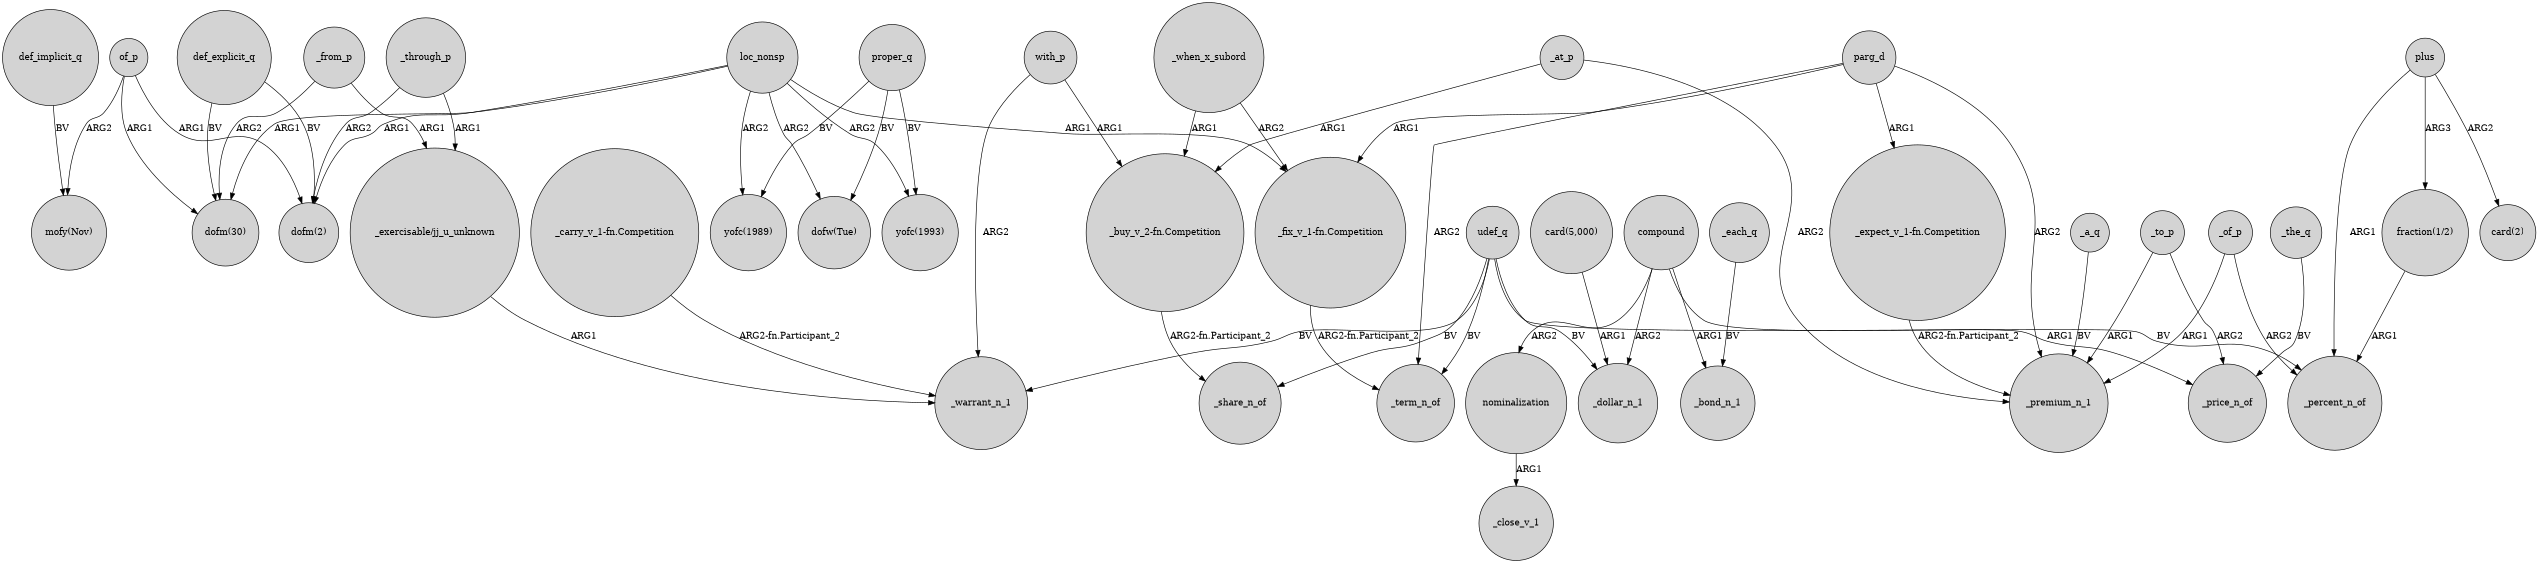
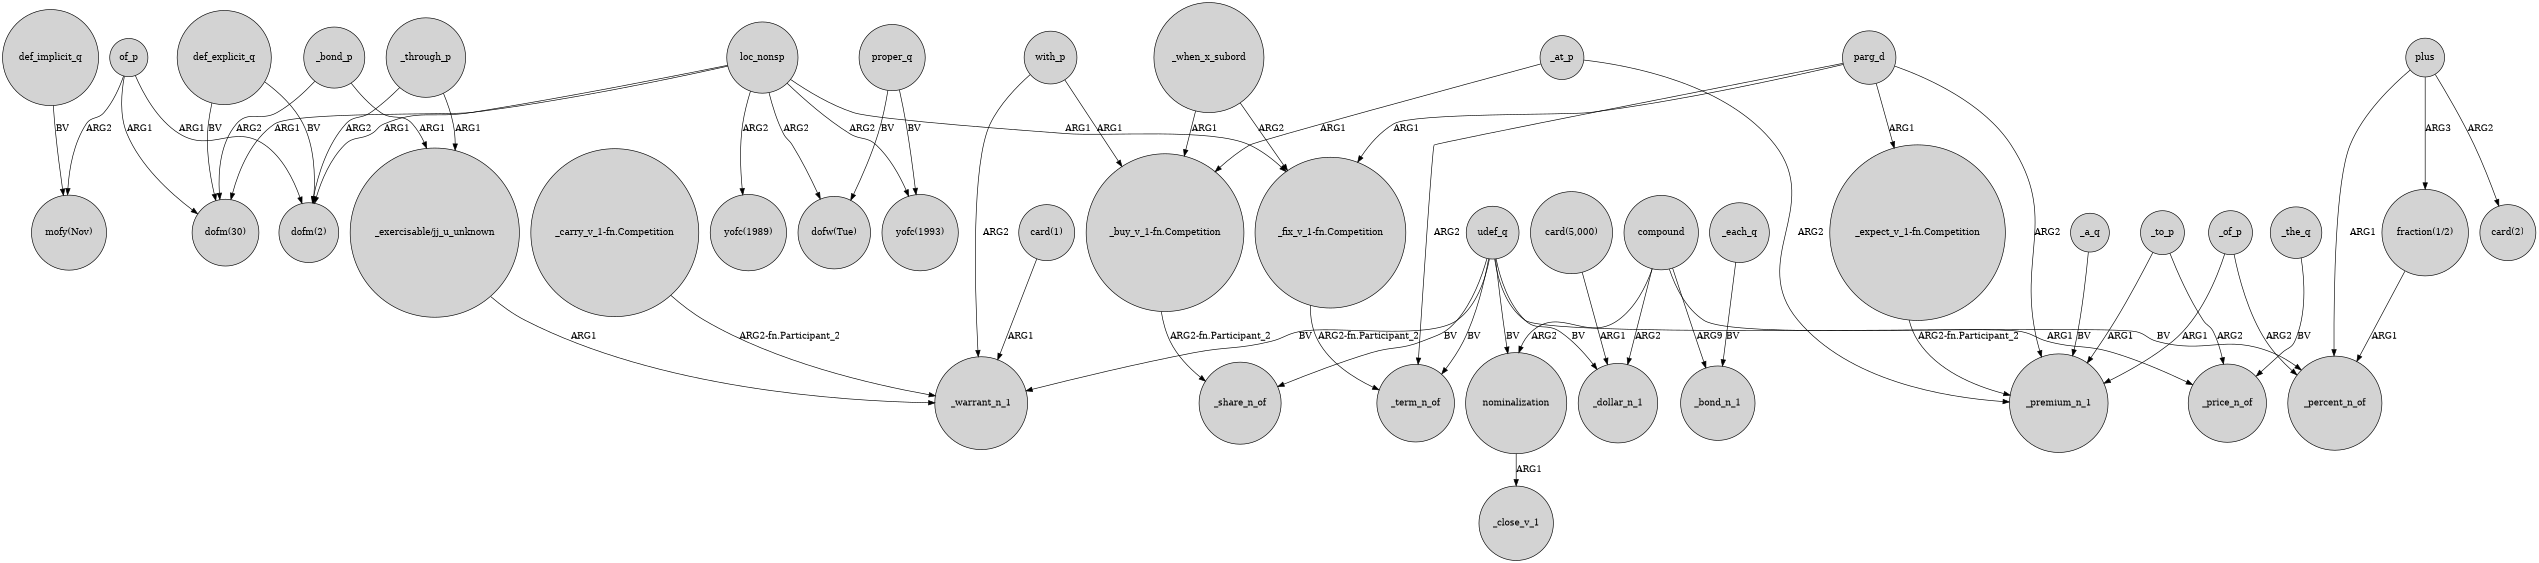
  digraph {
    node [shape=circle style=filled]
    loc_nonsp
    "dofm(30)"
    "_fix_v_1-fn.Competition"
    "dofm(2)"
    "yofc(1993)"
    "yofc(1989)"
    "dofw(Tue)"
    _term_n_of
    "_carry_v_1-fn.Competition"
    _warrant_n_1
    udef_q
    _share_n_of
    _dollar_n_1
    nominalization
    _percent_n_of
    _close_v_1
    _a_q
    _premium_n_1
-   "_buy_v_1-fn.Competition" [label="_buy_v_2-fn.Competition"]
+   "_buy_v_1-fn.Competition"
+   "card(1)"
    _when_x_subord
    of_p
    "mofy(Nov)"
    "card(5,000)"
    compound
    _bond_n_1
    _price_n_of
    def_explicit_q
-   _from_p
+   _from_p [label=_bond_p]
    "_exercisable/jj_u_unknown"
    proper_q
    with_p
    _through_p
    plus
    "fraction(1/2)"
    "card(2)"
    "_expect_v_1-fn.Competition"
    _each_q
    _at_p
    parg_d
    _to_p
    def_implicit_q
    _of_p
    _the_q
    loc_nonsp -> "dofm(30)" [label=ARG1]
    loc_nonsp -> "_fix_v_1-fn.Competition" [label=ARG1]
    loc_nonsp -> "dofm(2)" [label=ARG1]
    loc_nonsp -> "yofc(1993)" [label=ARG2]
    loc_nonsp -> "yofc(1989)" [label=ARG2]
    loc_nonsp -> "dofw(Tue)" [label=ARG2]
    "_fix_v_1-fn.Competition" -> _term_n_of [label="ARG2-fn.Participant_2"]
    "_carry_v_1-fn.Competition" -> _warrant_n_1 [label="ARG2-fn.Participant_2"]
    udef_q -> _term_n_of [label=BV]
    udef_q -> _warrant_n_1 [label=BV]
    udef_q -> _share_n_of [label=BV]
    udef_q -> _dollar_n_1 [label=BV]
+   udef_q -> nominalization [label=BV]
    udef_q -> _percent_n_of [label=BV]
    nominalization -> _close_v_1 [label=ARG1]
    _a_q -> _premium_n_1 [label=BV]
    "_buy_v_1-fn.Competition" -> _share_n_of [label="ARG2-fn.Participant_2"]
+   "card(1)" -> _warrant_n_1 [label=ARG1]
    _when_x_subord -> "_fix_v_1-fn.Competition" [label=ARG2]
    _when_x_subord -> "_buy_v_1-fn.Competition" [label=ARG1]
    of_p -> "dofm(30)" [label=ARG1]
    of_p -> "dofm(2)" [label=ARG1]
    of_p -> "mofy(Nov)" [label=ARG2]
    "card(5,000)" -> _dollar_n_1 [label=ARG1]
    compound -> _dollar_n_1 [label=ARG2]
    compound -> nominalization [label=ARG2]
-   compound -> _bond_n_1 [label=ARG1]
+   compound -> _bond_n_1 [label=ARG9]
    compound -> _price_n_of [label=ARG1]
    def_explicit_q -> "dofm(30)" [label=BV]
    def_explicit_q -> "dofm(2)" [label=BV]
    _from_p -> "dofm(30)" [label=ARG2]
    _from_p -> "_exercisable/jj_u_unknown" [label=ARG1]
    "_exercisable/jj_u_unknown" -> _warrant_n_1 [label=ARG1]
    proper_q -> "yofc(1993)" [label=BV]
-   proper_q -> "yofc(1989)" [label=BV]
    proper_q -> "dofw(Tue)" [label=BV]
    with_p -> _warrant_n_1 [label=ARG2]
    with_p -> "_buy_v_1-fn.Competition" [label=ARG1]
    _through_p -> "dofm(2)" [label=ARG2]
    _through_p -> "_exercisable/jj_u_unknown" [label=ARG1]
    plus -> _percent_n_of [label=ARG1]
    plus -> "fraction(1/2)" [label=ARG3]
    plus -> "card(2)" [label=ARG2]
    "fraction(1/2)" -> _percent_n_of [label=ARG1]
    "_expect_v_1-fn.Competition" -> _premium_n_1 [label="ARG2-fn.Participant_2"]
    _each_q -> _bond_n_1 [label=BV]
    _at_p -> _premium_n_1 [label=ARG2]
    _at_p -> "_buy_v_1-fn.Competition" [label=ARG1]
    parg_d -> "_fix_v_1-fn.Competition" [label=ARG1]
    parg_d -> _term_n_of [label=ARG2]
    parg_d -> _premium_n_1 [label=ARG2]
    parg_d -> "_expect_v_1-fn.Competition" [label=ARG1]
    _to_p -> _premium_n_1 [label=ARG1]
    _to_p -> _price_n_of [label=ARG2]
    def_implicit_q -> "mofy(Nov)" [label=BV]
    _of_p -> _percent_n_of [label=ARG2]
    _of_p -> _premium_n_1 [label=ARG1]
    _the_q -> _price_n_of [label=BV]
  }
